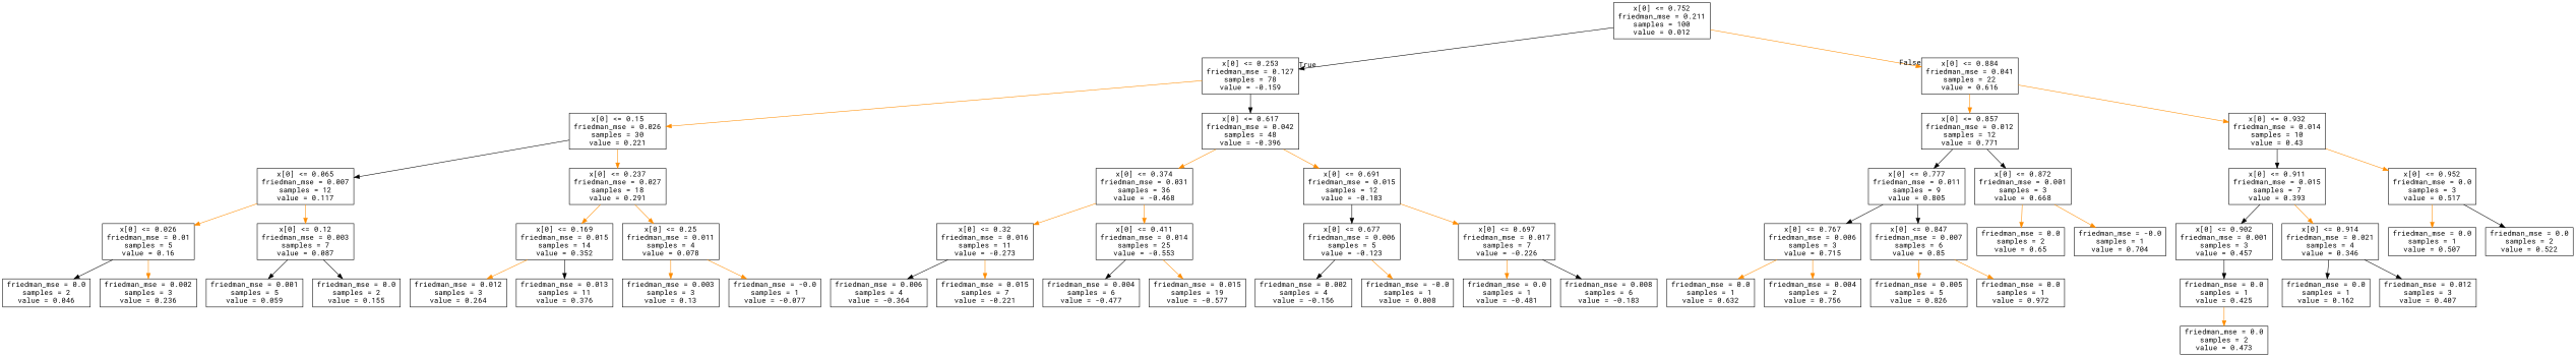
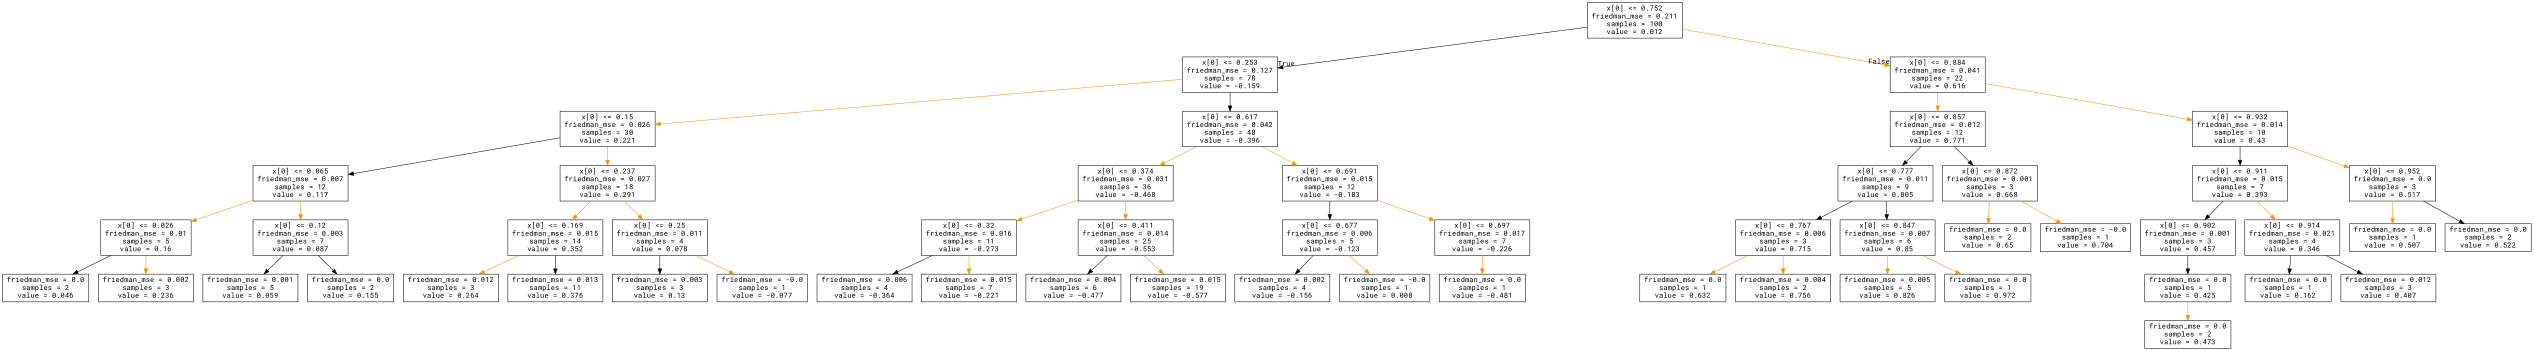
  digraph {
    fontname="Roboto Mono"
    node [fontname="Roboto Mono" shape=box]
    edge [color=darkorange fontname="Roboto Mono"]
    n1 [label="x[0] <= 0.752\nfriedman_mse = 0.211\nsamples = 100\nvalue = 0.012"]
    n2 [label="x[0] <= 0.253\nfriedman_mse = 0.127\nsamples = 78\nvalue = -0.159"]
    n3 [label="x[0] <= 0.884\nfriedman_mse = 0.041\nsamples = 22\nvalue = 0.616"]
    n4 [label="x[0] <= 0.15\nfriedman_mse = 0.026\nsamples = 30\nvalue = 0.221"]
    n5 [label="x[0] <= 0.617\nfriedman_mse = 0.042\nsamples = 48\nvalue = -0.396"]
    n6 [label="x[0] <= 0.857\nfriedman_mse = 0.012\nsamples = 12\nvalue = 0.771"]
    n7 [label="x[0] <= 0.932\nfriedman_mse = 0.014\nsamples = 10\nvalue = 0.43"]
    n8 [label="x[0] <= 0.065\nfriedman_mse = 0.007\nsamples = 12\nvalue = 0.117"]
    n9 [label="x[0] <= 0.237\nfriedman_mse = 0.027\nsamples = 18\nvalue = 0.291"]
    n10 [label="x[0] <= 0.374\nfriedman_mse = 0.031\nsamples = 36\nvalue = -0.468"]
    n11 [label="x[0] <= 0.691\nfriedman_mse = 0.015\nsamples = 12\nvalue = -0.183"]
    n12 [label="x[0] <= 0.026\nfriedman_mse = 0.01\nsamples = 5\nvalue = 0.16"]
    n13 [label="x[0] <= 0.12\nfriedman_mse = 0.003\nsamples = 7\nvalue = 0.087"]
    n14 [label="x[0] <= 0.169\nfriedman_mse = 0.015\nsamples = 14\nvalue = 0.352"]
    n15 [label="x[0] <= 0.25\nfriedman_mse = 0.011\nsamples = 4\nvalue = 0.078"]
    n16 [label="friedman_mse = 0.0\nsamples = 2\nvalue = 0.046"]
    n17 [label="friedman_mse = 0.002\nsamples = 3\nvalue = 0.236"]
    n18 [label="friedman_mse = 0.001\nsamples = 5\nvalue = 0.059"]
    n19 [label="friedman_mse = 0.0\nsamples = 2\nvalue = 0.155"]
    n20 [label="friedman_mse = 0.012\nsamples = 3\nvalue = 0.264"]
    n21 [label="friedman_mse = 0.013\nsamples = 11\nvalue = 0.376"]
    n22 [label="friedman_mse = 0.003\nsamples = 3\nvalue = 0.13"]
    n23 [label="friedman_mse = -0.0\nsamples = 1\nvalue = -0.077"]
    n24 [label="x[0] <= 0.32\nfriedman_mse = 0.016\nsamples = 11\nvalue = -0.273"]
    n25 [label="x[0] <= 0.411\nfriedman_mse = 0.014\nsamples = 25\nvalue = -0.553"]
    n26 [label="x[0] <= 0.677\nfriedman_mse = 0.006\nsamples = 5\nvalue = -0.123"]
    n27 [label="x[0] <= 0.697\nfriedman_mse = 0.017\nsamples = 7\nvalue = -0.226"]
    n28 [label="friedman_mse = 0.006\nsamples = 4\nvalue = -0.364"]
    n29 [label="friedman_mse = 0.015\nsamples = 7\nvalue = -0.221"]
    n30 [label="friedman_mse = 0.004\nsamples = 6\nvalue = -0.477"]
    n31 [label="friedman_mse = 0.015\nsamples = 19\nvalue = -0.577"]
    n32 [label="friedman_mse = 0.002\nsamples = 4\nvalue = -0.156"]
    n33 [label="friedman_mse = -0.0\nsamples = 1\nvalue = 0.008"]
    n34 [label="friedman_mse = 0.0\nsamples = 1\nvalue = -0.481"]
-   n35 [label="friedman_mse = 0.008\nsamples = 6\nvalue = -0.183"]
    n36 [label="x[0] <= 0.777\nfriedman_mse = 0.011\nsamples = 9\nvalue = 0.805"]
    n37 [label="x[0] <= 0.872\nfriedman_mse = 0.001\nsamples = 3\nvalue = 0.668"]
    n38 [label="x[0] <= 0.911\nfriedman_mse = 0.015\nsamples = 7\nvalue = 0.393"]
    n39 [label="x[0] <= 0.952\nfriedman_mse = 0.0\nsamples = 3\nvalue = 0.517"]
    n40 [label="x[0] <= 0.767\nfriedman_mse = 0.006\nsamples = 3\nvalue = 0.715"]
    n41 [label="x[0] <= 0.847\nfriedman_mse = 0.007\nsamples = 6\nvalue = 0.85"]
    n42 [label="friedman_mse = 0.0\nsamples = 2\nvalue = 0.65"]
    n43 [label="friedman_mse = -0.0\nsamples = 1\nvalue = 0.704"]
    n44 [label="friedman_mse = 0.0\nsamples = 1\nvalue = 0.632"]
    n45 [label="friedman_mse = 0.004\nsamples = 2\nvalue = 0.756"]
    n46 [label="friedman_mse = 0.005\nsamples = 5\nvalue = 0.826"]
    n47 [label="friedman_mse = 0.0\nsamples = 1\nvalue = 0.972"]
    n48 [label="x[0] <= 0.902\nfriedman_mse = 0.001\nsamples = 3\nvalue = 0.457"]
    n49 [label="x[0] <= 0.914\nfriedman_mse = 0.021\nsamples = 4\nvalue = 0.346"]
    n50 [label="friedman_mse = 0.0\nsamples = 1\nvalue = 0.507"]
    n51 [label="friedman_mse = 0.0\nsamples = 2\nvalue = 0.522"]
    n52 [label="friedman_mse = 0.0\nsamples = 1\nvalue = 0.425"]
    n53 [label="friedman_mse = 0.0\nsamples = 1\nvalue = 0.162"]
    n54 [label="friedman_mse = 0.012\nsamples = 3\nvalue = 0.407"]
    n55 [label="friedman_mse = 0.0\nsamples = 2\nvalue = 0.473"]
    n1 -> n2 [color=black headlabel=True labelangle=45 labeldistance=2.5]
    n1 -> n3 [headlabel=False labelangle=-45 labeldistance=2.5]
    n2 -> n4
    n2 -> n5 [color=black]
    n3 -> n6
    n3 -> n7
    n4 -> n8 [color=black]
    n4 -> n9
    n5 -> n10
    n5 -> n11
    n6 -> n36 [color=black]
    n6 -> n37 [color=black]
    n7 -> n38 [color=black]
    n7 -> n39
    n8 -> n12
    n8 -> n13
    n9 -> n14
    n9 -> n15
    n10 -> n24
    n10 -> n25
    n11 -> n26 [color=black]
    n11 -> n27
    n12 -> n16 [color=black]
    n12 -> n17
    n13 -> n18 [color=black]
    n13 -> n19 [color=black]
    n14 -> n20
    n14 -> n21 [color=black]
-   n15 -> n22
+   n15 -> n22 [color=black]
    n15 -> n23
    n24 -> n28 [color=black]
    n24 -> n29
    n25 -> n30 [color=black]
    n25 -> n31
    n26 -> n32 [color=black]
    n26 -> n33
    n27 -> n34
-   n27 -> n35 [color=black]
    n36 -> n40 [color=black]
    n36 -> n41 [color=black]
    n37 -> n42
    n37 -> n43
    n38 -> n48 [color=black]
    n38 -> n49
    n39 -> n50
    n39 -> n51 [color=black]
    n40 -> n44
    n40 -> n45
    n41 -> n46
    n41 -> n47
    n48 -> n52 [color=black]
    n49 -> n53 [color=black]
    n49 -> n54 [color=black]
    n52 -> n55
  }
